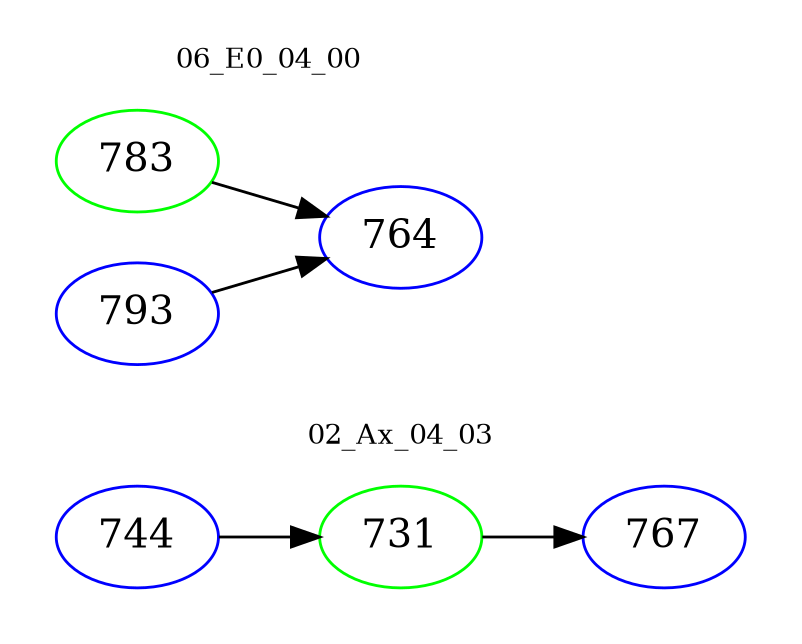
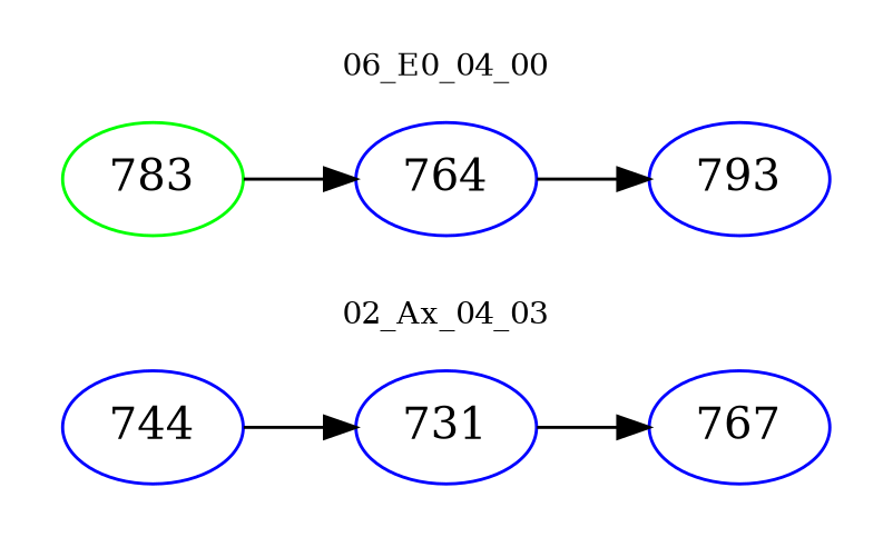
  digraph {
    rankdir=LR
    node [color=blue]
    edge [color=black]
    n1 [label=744]
-   n2 [color=green label=731]
+   n2 [label=731]
    n3 [label=767]
    n4 [color=green label=783]
    n5 [label=764]
    n6 [label=793]
    subgraph cluster_1 {
      color=white
      fontsize=10
      label="02_Ax_04_03"
      n1
      n2
      n3
    }
    subgraph cluster_2 {
      color=white
      fontsize=10
      label="06_E0_04_00"
      n4
      n5
      n6
    }
    n1 -> n2
    n2 -> n3
    n4 -> n5
-   n6 -> n5
+   n5 -> n6
  }
